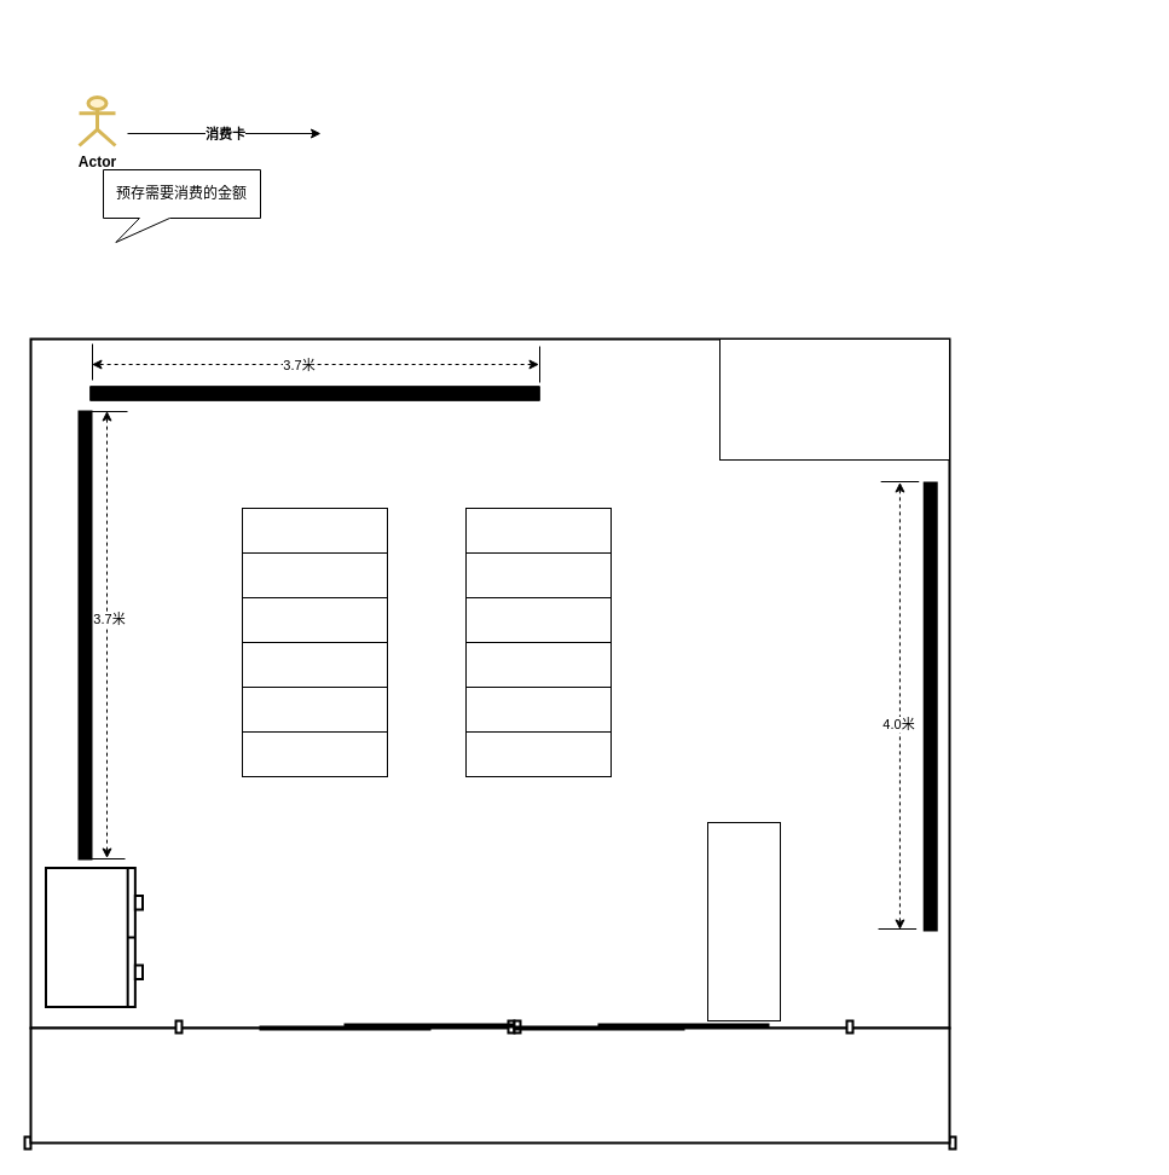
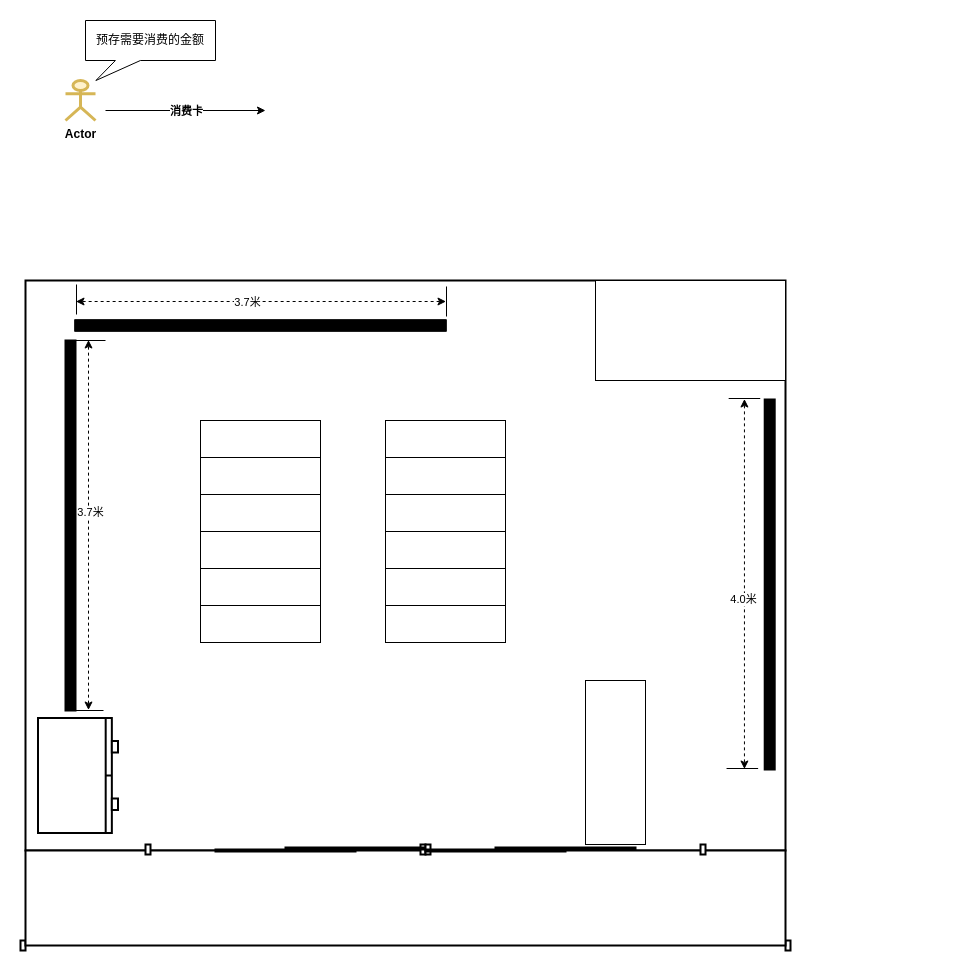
  <mxCell id="0" />
  <mxCell id="1" parent="0" />
  <mxCell id="2" value="Actor" style="shape=umlActor;verticalLabelPosition=bottom;verticalAlign=top;html=1;outlineConnect=0;fontStyle=1;fillColor=#fff2cc;strokeColor=#d6b656;strokeWidth=3;" vertex="1" parent="1"><mxGeometry x="65" y="80" width="30" height="40" as="geometry" /></mxCell>
- <mxCell id="3" value="预存需要消费的金额" style="shape=callout;whiteSpace=wrap;html=1;perimeter=calloutPerimeter;strokeWidth=1;position2=0.08;base=25;size=20;position=0.23;" vertex="1" parent="1"><mxGeometry x="85" y="140" width="130" height="60" as="geometry" /></mxCell>
+ <mxCell id="3" value="预存需要消费的金额" style="shape=callout;whiteSpace=wrap;html=1;perimeter=calloutPerimeter;strokeWidth=1;position2=0.08;base=25;size=20;position=0.23;" vertex="1" parent="1"><mxGeometry x="85" y="20" width="130" height="60" as="geometry" /></mxCell>
  <mxCell id="4" value="" style="endArrow=classic;html=1;" edge="1" parent="1"><mxGeometry relative="1" as="geometry"><mxPoint x="105" y="110" as="sourcePoint" /><mxPoint x="265" y="110" as="targetPoint" /></mxGeometry></mxCell>
  <mxCell id="5" value="消费卡" style="edgeLabel;resizable=0;html=1;align=center;verticalAlign=middle;fontStyle=1" connectable="0" vertex="1" parent="4"><mxGeometry relative="1" as="geometry" /></mxCell>
  <mxCell id="6" value="" style="rounded=0;whiteSpace=wrap;html=1;strokeWidth=2;" vertex="1" parent="1"><mxGeometry x="25" y="280" width="760" height="570" as="geometry" /></mxCell>
  <mxCell id="7" value="" style="rounded=0;whiteSpace=wrap;html=1;strokeWidth=1;" vertex="1" parent="1"><mxGeometry x="595" y="280" width="190" height="100" as="geometry" /></mxCell>
  <mxCell id="8" value="" style="verticalLabelPosition=bottom;html=1;verticalAlign=top;align=center;shape=mxgraph.floorplan.doorOverhead;strokeWidth=2;" vertex="1" parent="1"><mxGeometry x="20" y="850" width="770" height="100" as="geometry" /></mxCell>
  <mxCell id="9" value="" style="verticalLabelPosition=bottom;html=1;verticalAlign=top;align=center;shape=mxgraph.floorplan.doorSlidingGlass;dx=0.25;strokeWidth=2;rotation=-180;" vertex="1" parent="1"><mxGeometry x="145" y="844" width="280" height="10" as="geometry" /></mxCell>
  <mxCell id="10" value="" style="verticalLabelPosition=bottom;html=1;verticalAlign=top;align=center;shape=mxgraph.floorplan.doorSlidingGlass;dx=0.25;strokeWidth=2;rotation=0;" vertex="1" parent="1"><mxGeometry x="425" y="844" width="280" height="10" as="geometry" /></mxCell>
  <mxCell id="11" value="" style="verticalLabelPosition=bottom;html=1;verticalAlign=top;align=center;shape=mxgraph.floorplan.wall;fillColor=#000000;direction=south;strokeWidth=2;rotation=90;" vertex="1" parent="1"><mxGeometry x="245" y="140" width="30" height="370" as="geometry" /></mxCell>
  <mxCell id="12" value="" style="verticalLabelPosition=bottom;html=1;verticalAlign=top;align=center;shape=mxgraph.floorplan.dresser;strokeWidth=2;rotation=-90;" vertex="1" parent="1"><mxGeometry x="20" y="735" width="115" height="80" as="geometry" /></mxCell>
  <mxCell id="13" value="" style="verticalLabelPosition=bottom;html=1;verticalAlign=top;align=center;shape=mxgraph.floorplan.wall;fillColor=#000000;direction=south;strokeWidth=2;" vertex="1" parent="1"><mxGeometry x="55" y="340" width="30" height="370" as="geometry" /></mxCell>
  <mxCell id="14" value="" style="line;strokeWidth=1;html=1;perimeter=backbonePerimeter;points=[];outlineConnect=0;" vertex="1" parent="1"><mxGeometry x="75" y="335" width="30" height="10" as="geometry" /></mxCell>
  <mxCell id="15" value="" style="line;strokeWidth=1;html=1;perimeter=backbonePerimeter;points=[];outlineConnect=0;" vertex="1" parent="1"><mxGeometry x="73" y="705" width="30" height="10" as="geometry" /></mxCell>
  <mxCell id="16" value="" style="endArrow=classic;startArrow=classic;html=1;dashed=1;" edge="1" parent="1" source="15" target="14"><mxGeometry width="50" height="50" relative="1" as="geometry"><mxPoint x="205" y="620" as="sourcePoint" /><mxPoint x="255" y="570" as="targetPoint" /></mxGeometry></mxCell>
  <mxCell id="17" value="3.7米" style="edgeLabel;html=1;align=center;verticalAlign=middle;resizable=0;points=[];" vertex="1" connectable="0" parent="16"><mxGeometry x="0.078" y="-1" relative="1" as="geometry"><mxPoint y="1" as="offset" /></mxGeometry></mxCell>
  <mxCell id="18" value="" style="group;rotation=-90;" vertex="1" connectable="0" parent="1"><mxGeometry x="245" y="110" width="32" height="380" as="geometry" /></mxCell>
  <mxCell id="19" value="" style="line;strokeWidth=1;html=1;perimeter=backbonePerimeter;points=[];outlineConnect=0;rotation=-90;" vertex="1" parent="18"><mxGeometry x="-184" y="184" width="30" height="10" as="geometry" /></mxCell>
  <mxCell id="20" value="" style="line;strokeWidth=1;html=1;perimeter=backbonePerimeter;points=[];outlineConnect=0;rotation=-90;" vertex="1" parent="18"><mxGeometry x="186" y="186" width="30" height="10" as="geometry" /></mxCell>
  <mxCell id="21" value="" style="endArrow=classic;startArrow=classic;html=1;dashed=1;" edge="1" parent="18" source="20" target="19"><mxGeometry width="50" height="50" relative="1" as="geometry"><mxPoint x="111" y="74" as="sourcePoint" /><mxPoint x="61" y="24" as="targetPoint" /></mxGeometry></mxCell>
  <mxCell id="22" value="3.7米" style="edgeLabel;html=1;align=center;verticalAlign=middle;resizable=0;points=[];rotation=0;" vertex="1" connectable="0" parent="21"><mxGeometry x="0.078" y="-1" relative="1" as="geometry"><mxPoint y="1" as="offset" /></mxGeometry></mxCell>
  <mxCell id="23" value="" style="verticalLabelPosition=bottom;html=1;verticalAlign=top;align=center;shape=mxgraph.floorplan.wall;fillColor=#000000;direction=south;strokeWidth=2;rotation=90;" vertex="1" parent="1"><mxGeometry x="245" y="140" width="30" height="370" as="geometry" /></mxCell>
  <mxCell id="24" value="" style="verticalLabelPosition=bottom;html=1;verticalAlign=top;align=center;shape=mxgraph.floorplan.wall;fillColor=#000000;direction=south;strokeWidth=2;rotation=90;" vertex="1" parent="1"><mxGeometry x="245" y="140" width="30" height="370" as="geometry" /></mxCell>
  <mxCell id="25" value="" style="group;rotation=-90;" vertex="1" connectable="0" parent="1"><mxGeometry x="545" y="545" width="400" height="56" as="geometry" /></mxCell>
  <mxCell id="26" value="" style="group;rotation=-180;" vertex="1" connectable="0" parent="25"><mxGeometry x="181.053" y="-152" width="33.684" height="380" as="geometry" /></mxCell>
  <mxCell id="27" value="" style="line;strokeWidth=1;html=1;perimeter=backbonePerimeter;points=[];outlineConnect=0;rotation=-180;" vertex="1" parent="26"><mxGeometry y="370" width="31.579" height="10" as="geometry" /></mxCell>
  <mxCell id="28" value="" style="line;strokeWidth=1;html=1;perimeter=backbonePerimeter;points=[];outlineConnect=0;rotation=-180;" vertex="1" parent="26"><mxGeometry x="2.105" width="31.579" height="10" as="geometry" /></mxCell>
  <mxCell id="29" value="" style="endArrow=classic;startArrow=classic;html=1;dashed=1;" edge="1" parent="26" source="28" target="27"><mxGeometry width="50" height="50" relative="1" as="geometry"><mxPoint x="-105.263" y="95" as="sourcePoint" /><mxPoint x="-157.895" y="145" as="targetPoint" /></mxGeometry></mxCell>
  <mxCell id="30" value="4.0米" style="edgeLabel;html=1;align=center;verticalAlign=middle;resizable=0;points=[];rotation=0;" vertex="1" connectable="0" parent="29"><mxGeometry x="0.078" y="-1" relative="1" as="geometry"><mxPoint y="1" as="offset" /></mxGeometry></mxCell>
  <mxCell id="31" value="" style="verticalLabelPosition=bottom;html=1;verticalAlign=top;align=center;shape=mxgraph.floorplan.wall;fillColor=#000000;direction=south;strokeWidth=2;rotation=0;" vertex="1" parent="25"><mxGeometry x="208.421" y="-146" width="31.579" height="370" as="geometry" /></mxCell>
  <mxCell id="32" value="" style="group" vertex="1" connectable="0" parent="1"><mxGeometry x="200" y="420" width="120" height="222" as="geometry" /></mxCell>
  <mxCell id="33" value="" style="rounded=0;whiteSpace=wrap;html=1;strokeWidth=1;" vertex="1" parent="32"><mxGeometry y="37" width="120" height="37" as="geometry" /></mxCell>
  <mxCell id="34" value="" style="rounded=0;whiteSpace=wrap;html=1;strokeWidth=1;" vertex="1" parent="32"><mxGeometry y="74" width="120" height="37" as="geometry" /></mxCell>
  <mxCell id="35" value="" style="rounded=0;whiteSpace=wrap;html=1;strokeWidth=1;" vertex="1" parent="32"><mxGeometry y="111" width="120" height="37" as="geometry" /></mxCell>
  <mxCell id="36" value="" style="rounded=0;whiteSpace=wrap;html=1;strokeWidth=1;" vertex="1" parent="32"><mxGeometry y="148" width="120" height="37" as="geometry" /></mxCell>
  <mxCell id="37" value="" style="rounded=0;whiteSpace=wrap;html=1;strokeWidth=1;" vertex="1" parent="32"><mxGeometry y="185" width="120" height="37" as="geometry" /></mxCell>
  <mxCell id="38" value="" style="rounded=0;whiteSpace=wrap;html=1;strokeWidth=1;" vertex="1" parent="32"><mxGeometry width="120" height="37" as="geometry" /></mxCell>
  <mxCell id="39" value="" style="group" vertex="1" connectable="0" parent="1"><mxGeometry x="385" y="420" width="120" height="222" as="geometry" /></mxCell>
  <mxCell id="40" value="" style="rounded=0;whiteSpace=wrap;html=1;strokeWidth=1;" vertex="1" parent="39"><mxGeometry y="37" width="120" height="37" as="geometry" /></mxCell>
  <mxCell id="41" value="" style="rounded=0;whiteSpace=wrap;html=1;strokeWidth=1;" vertex="1" parent="39"><mxGeometry y="74" width="120" height="37" as="geometry" /></mxCell>
  <mxCell id="42" value="" style="rounded=0;whiteSpace=wrap;html=1;strokeWidth=1;" vertex="1" parent="39"><mxGeometry y="111" width="120" height="37" as="geometry" /></mxCell>
  <mxCell id="43" value="" style="rounded=0;whiteSpace=wrap;html=1;strokeWidth=1;" vertex="1" parent="39"><mxGeometry y="148" width="120" height="37" as="geometry" /></mxCell>
  <mxCell id="44" value="" style="rounded=0;whiteSpace=wrap;html=1;strokeWidth=1;" vertex="1" parent="39"><mxGeometry y="185" width="120" height="37" as="geometry" /></mxCell>
  <mxCell id="45" value="" style="rounded=0;whiteSpace=wrap;html=1;strokeWidth=1;" vertex="1" parent="39"><mxGeometry width="120" height="37" as="geometry" /></mxCell>
  <mxCell id="46" value="" style="rounded=0;whiteSpace=wrap;html=1;strokeWidth=1;" vertex="1" parent="1"><mxGeometry x="585" y="680" width="60" height="164" as="geometry" /></mxCell>
